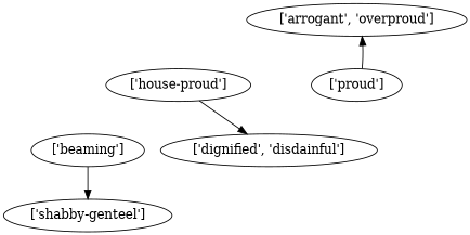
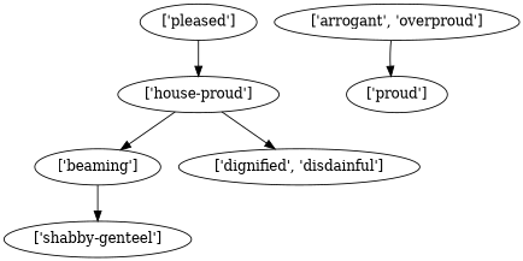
  strict digraph {
    "['house-proud']"
    "['beaming']"
    "['dignified', 'disdainful']"
    "['shabby-genteel']"
    "['arrogant', 'overproud']"
    "['proud']"
+   "['pleased']"
+   "['house-proud']" -> "['beaming']"
    "['house-proud']" -> "['dignified', 'disdainful']"
    "['beaming']" -> "['shabby-genteel']"
-   "['proud']" -> "['arrogant', 'overproud']"
+   "['arrogant', 'overproud']" -> "['proud']"
+   "['pleased']" -> "['house-proud']"
  }
